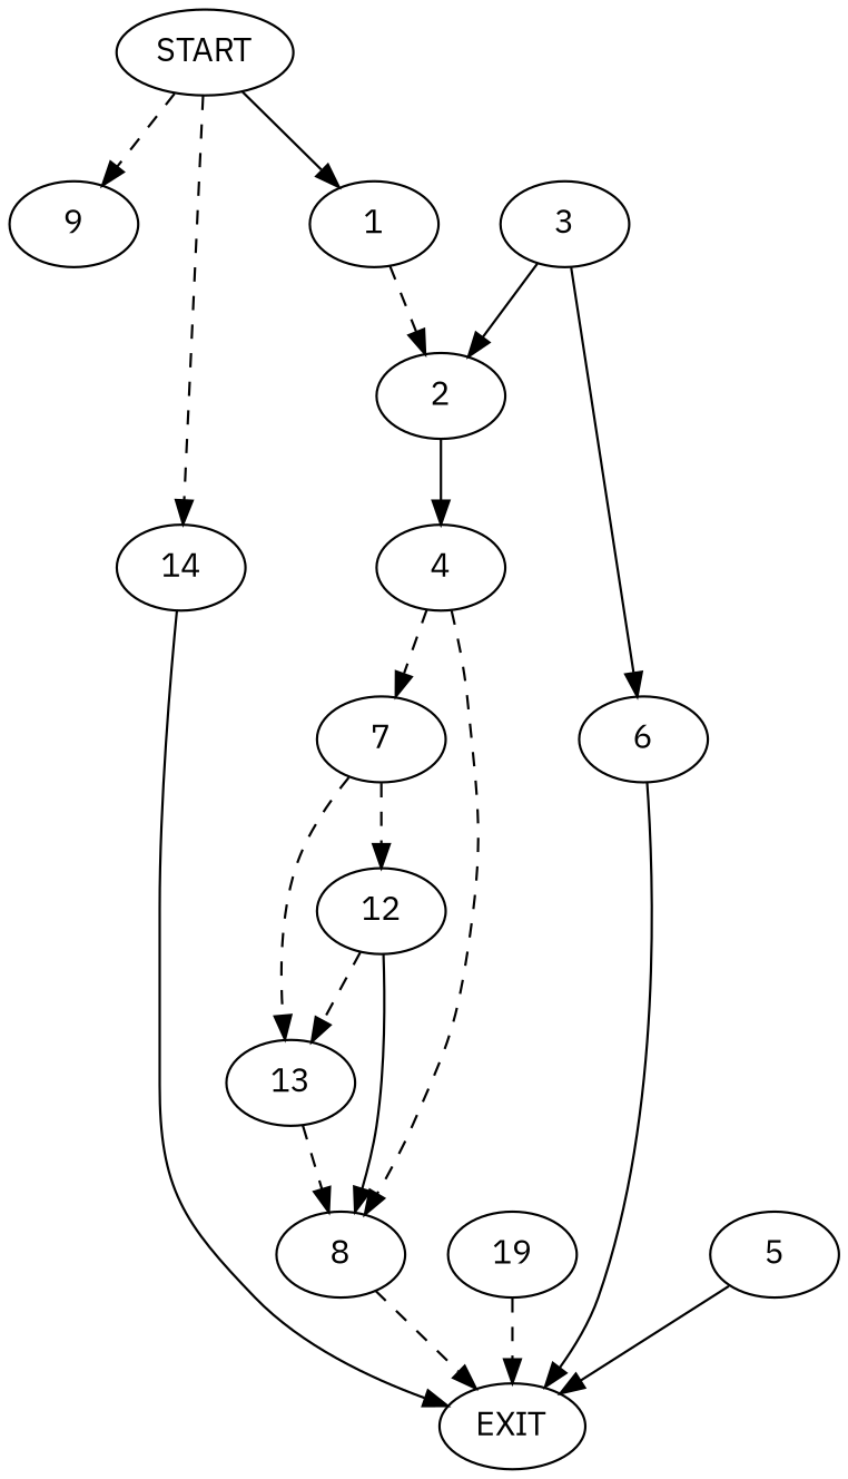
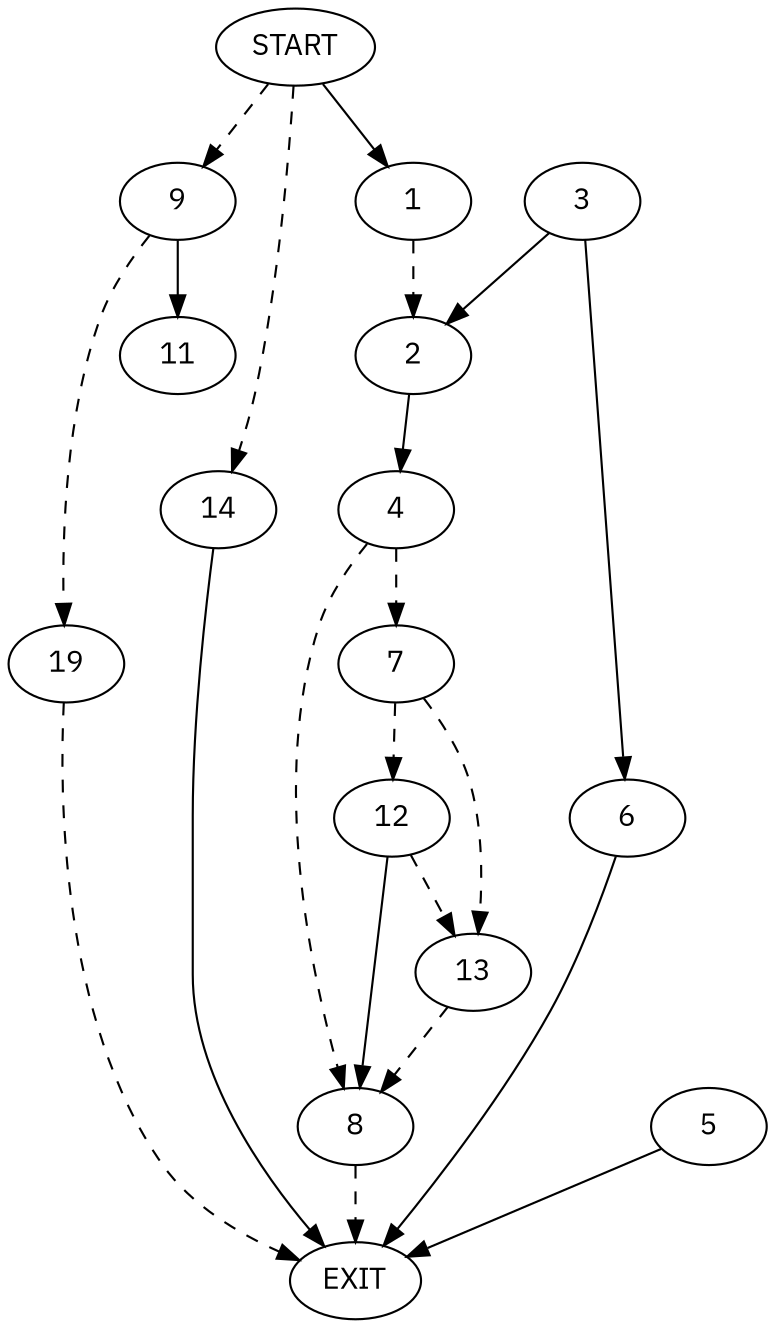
  digraph {
    fontname="IBM Plex Sans"
    node [fontname="IBM Plex Sans"]
    edge [fontname="IBM Plex Sans" style=dashed]
    n1 [label=START]
    1
    9
    14
    2
    n6 [label=19]
+   11
    n8 [label=EXIT]
    4
    3
    6
    7
    8
    5
    12
    13
    n1 -> 1 [style=solid]
    n1 -> 9
    n1 -> 14
    1 -> 2
+   9 -> n6
+   9 -> 11 [style=solid]
    14 -> n8 [style=solid]
    2 -> 4 [style=solid]
    n6 -> n8
    4 -> 7
    4 -> 8
    3 -> 2 [style=solid]
    3 -> 6 [style=solid]
    6 -> n8 [style=solid]
    7 -> 12
    7 -> 13
    8 -> n8
    5 -> n8 [style=solid]
    12 -> 8 [style=solid]
    12 -> 13
    13 -> 8
  }
